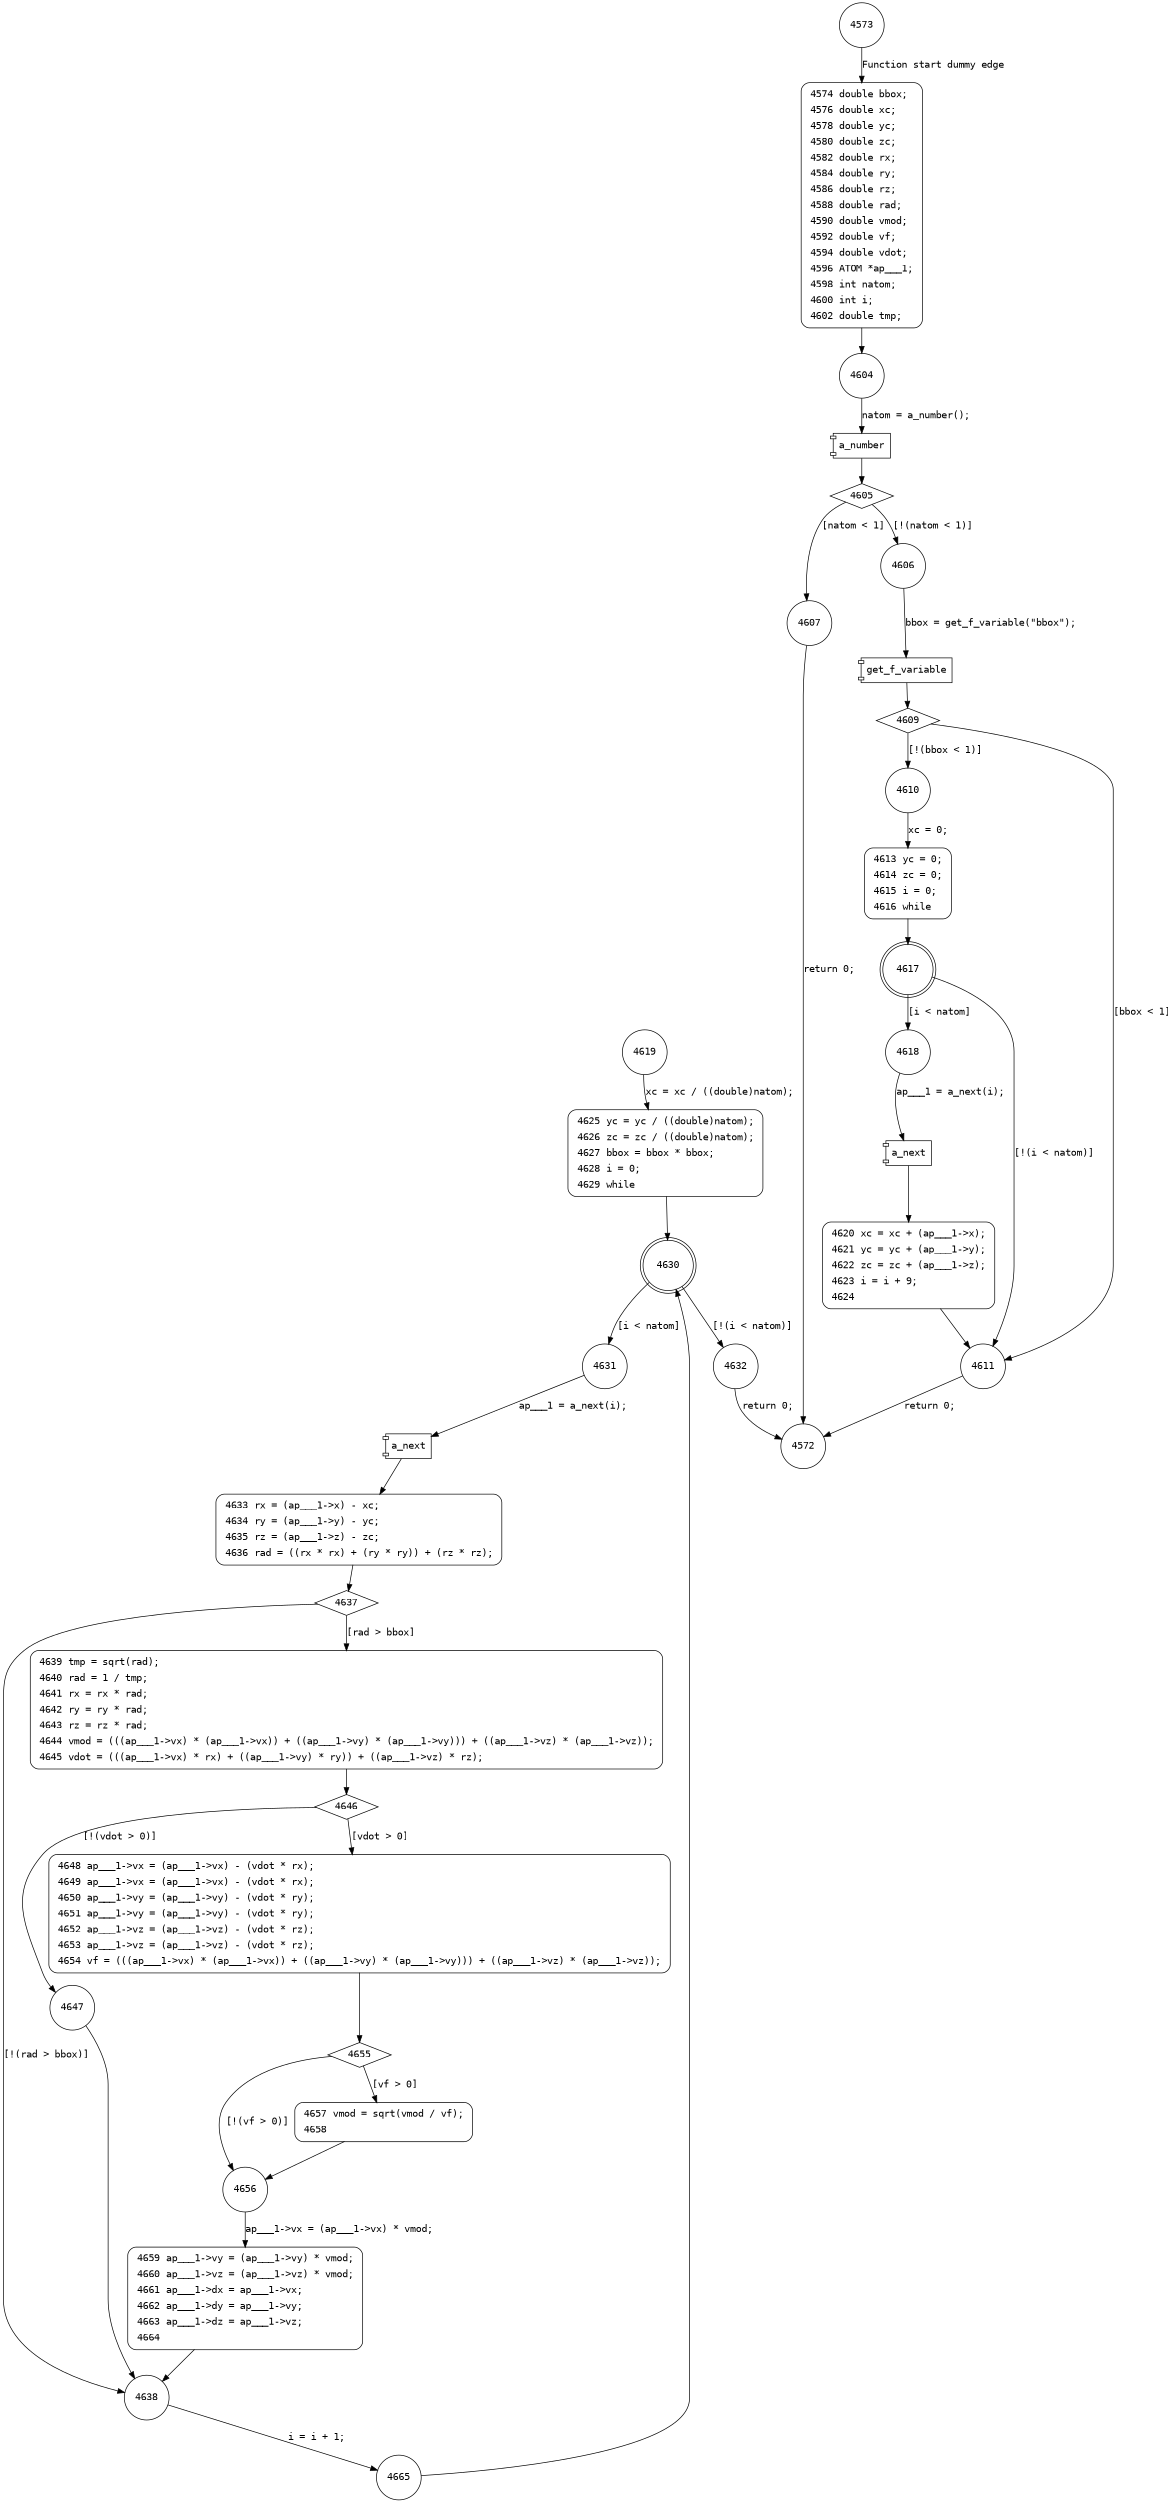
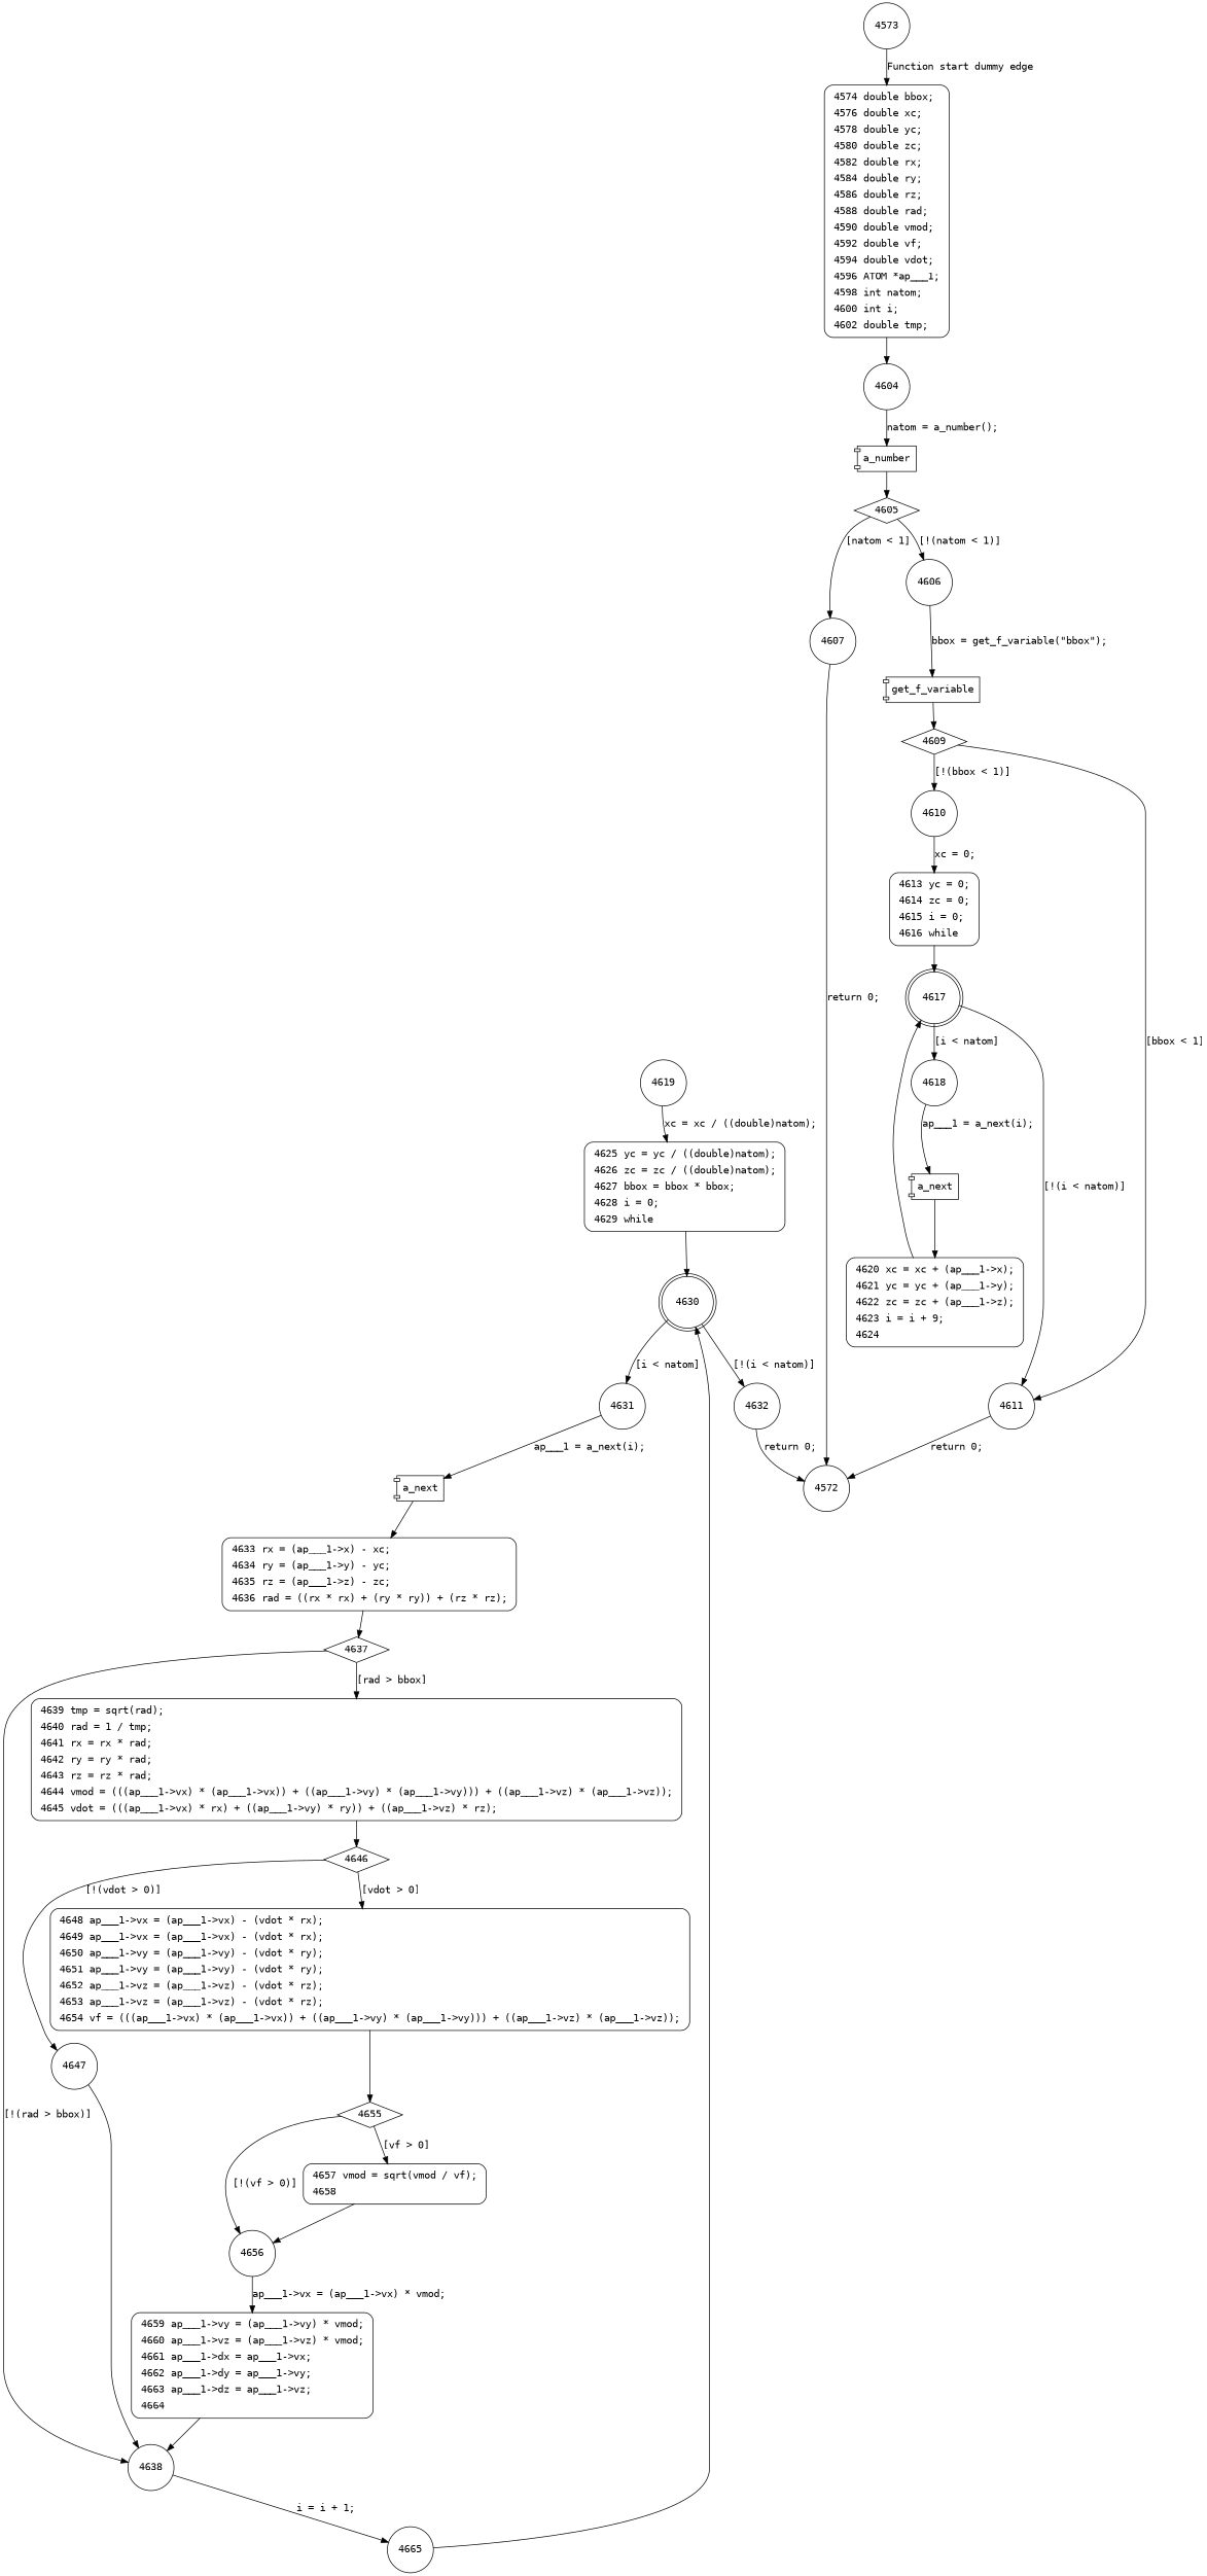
  digraph {
    fontname="DejaVu Sans Mono"
    node [fontname="DejaVu Sans Mono" shape=circle]
    edge [fontname="DejaVu Sans Mono"]
    n1 [fillcolor=white label=<<table border="0" cellborder="0" cellpadding="3" bgcolor="white"><tr><td align="right">4574</td><td align="left">double bbox;</td></tr><tr><td align="right">4576</td><td align="left">double xc;</td></tr><tr><td align="right">4578</td><td align="left">double yc;</td></tr><tr><td align="right">4580</td><td align="left">double zc;</td></tr><tr><td align="right">4582</td><td align="left">double rx;</td></tr><tr><td align="right">4584</td><td align="left">double ry;</td></tr><tr><td align="right">4586</td><td align="left">double rz;</td></tr><tr><td align="right">4588</td><td align="left">double rad;</td></tr><tr><td align="right">4590</td><td align="left">double vmod;</td></tr><tr><td align="right">4592</td><td align="left">double vf;</td></tr><tr><td align="right">4594</td><td align="left">double vdot;</td></tr><tr><td align="right">4596</td><td align="left">ATOM *ap___1;</td></tr><tr><td align="right">4598</td><td align="left">int natom;</td></tr><tr><td align="right">4600</td><td align="left">int i;</td></tr><tr><td align="right">4602</td><td align="left">double tmp;</td></tr></table>> penwidth=1 shape=Mrecord style="filled,bold"]
    4573
    4604
    n4 [label=a_number shape=component]
    4605 [shape=diamond]
    4606
    4607
    n8 [label=get_f_variable shape=component]
    4572
    4609 [shape=diamond]
    4610
    4611
    n13 [fillcolor=white label=<<table border="0" cellborder="0" cellpadding="3" bgcolor="white"><tr><td align="right">4613</td><td align="left">yc = 0;</td></tr><tr><td align="right">4614</td><td align="left">zc = 0;</td></tr><tr><td align="right">4615</td><td align="left">i = 0;</td></tr><tr><td align="right">4616</td><td align="left">while</td></tr></table>> penwidth=1 shape=Mrecord style="filled,bold"]
    4617 [shape=doublecircle]
    4618
    n16 [fillcolor=white label=<<table border="0" cellborder="0" cellpadding="3" bgcolor="white"><tr><td align="right">4625</td><td align="left">yc = yc / ((double)natom);</td></tr><tr><td align="right">4626</td><td align="left">zc = zc / ((double)natom);</td></tr><tr><td align="right">4627</td><td align="left">bbox = bbox * bbox;</td></tr><tr><td align="right">4628</td><td align="left">i = 0;</td></tr><tr><td align="right">4629</td><td align="left">while</td></tr></table>> penwidth=1 shape=Mrecord style="filled,bold"]
    4619
    n18 [label=a_next shape=component]
    4630 [shape=doublecircle]
    n20 [fillcolor=white label=<<table border="0" cellborder="0" cellpadding="3" bgcolor="white"><tr><td align="right">4620</td><td align="left">xc = xc + (ap___1-&gt;x);</td></tr><tr><td align="right">4621</td><td align="left">yc = yc + (ap___1-&gt;y);</td></tr><tr><td align="right">4622</td><td align="left">zc = zc + (ap___1-&gt;z);</td></tr><tr><td align="right">4623</td><td align="left">i = i + 9;</td></tr><tr><td align="right">4624</td><td align="left"></td></tr></table>> penwidth=1 shape=Mrecord style="filled,bold"]
    4632
    4631
    n23 [label=a_next shape=component]
    n24 [fillcolor=white label=<<table border="0" cellborder="0" cellpadding="3" bgcolor="white"><tr><td align="right">4633</td><td align="left">rx = (ap___1-&gt;x) - xc;</td></tr><tr><td align="right">4634</td><td align="left">ry = (ap___1-&gt;y) - yc;</td></tr><tr><td align="right">4635</td><td align="left">rz = (ap___1-&gt;z) - zc;</td></tr><tr><td align="right">4636</td><td align="left">rad = ((rx * rx) + (ry * ry)) + (rz * rz);</td></tr></table>> penwidth=1 shape=Mrecord style="filled,bold"]
    4637 [shape=diamond]
    4638
    n27 [fillcolor=white label=<<table border="0" cellborder="0" cellpadding="3" bgcolor="white"><tr><td align="right">4639</td><td align="left">tmp = sqrt(rad);</td></tr><tr><td align="right">4640</td><td align="left">rad = 1 / tmp;</td></tr><tr><td align="right">4641</td><td align="left">rx = rx * rad;</td></tr><tr><td align="right">4642</td><td align="left">ry = ry * rad;</td></tr><tr><td align="right">4643</td><td align="left">rz = rz * rad;</td></tr><tr><td align="right">4644</td><td align="left">vmod = (((ap___1-&gt;vx) * (ap___1-&gt;vx)) + ((ap___1-&gt;vy) * (ap___1-&gt;vy))) + ((ap___1-&gt;vz) * (ap___1-&gt;vz));</td></tr><tr><td align="right">4645</td><td align="left">vdot = (((ap___1-&gt;vx) * rx) + ((ap___1-&gt;vy) * ry)) + ((ap___1-&gt;vz) * rz);</td></tr></table>> penwidth=1 shape=Mrecord style="filled,bold"]
    4665
    4646 [shape=diamond]
    4647
    n31 [fillcolor=white label=<<table border="0" cellborder="0" cellpadding="3" bgcolor="white"><tr><td align="right">4648</td><td align="left">ap___1-&gt;vx = (ap___1-&gt;vx) - (vdot * rx);</td></tr><tr><td align="right">4649</td><td align="left">ap___1-&gt;vx = (ap___1-&gt;vx) - (vdot * rx);</td></tr><tr><td align="right">4650</td><td align="left">ap___1-&gt;vy = (ap___1-&gt;vy) - (vdot * ry);</td></tr><tr><td align="right">4651</td><td align="left">ap___1-&gt;vy = (ap___1-&gt;vy) - (vdot * ry);</td></tr><tr><td align="right">4652</td><td align="left">ap___1-&gt;vz = (ap___1-&gt;vz) - (vdot * rz);</td></tr><tr><td align="right">4653</td><td align="left">ap___1-&gt;vz = (ap___1-&gt;vz) - (vdot * rz);</td></tr><tr><td align="right">4654</td><td align="left">vf = (((ap___1-&gt;vx) * (ap___1-&gt;vx)) + ((ap___1-&gt;vy) * (ap___1-&gt;vy))) + ((ap___1-&gt;vz) * (ap___1-&gt;vz));</td></tr></table>> penwidth=1 shape=Mrecord style="filled,bold"]
    4655 [shape=diamond]
    4656
    n34 [fillcolor=white label=<<table border="0" cellborder="0" cellpadding="3" bgcolor="white"><tr><td align="right">4657</td><td align="left">vmod = sqrt(vmod / vf);</td></tr><tr><td align="right">4658</td><td align="left"></td></tr></table>> penwidth=1 shape=Mrecord style="filled,bold"]
    n35 [fillcolor=white label=<<table border="0" cellborder="0" cellpadding="3" bgcolor="white"><tr><td align="right">4659</td><td align="left">ap___1-&gt;vy = (ap___1-&gt;vy) * vmod;</td></tr><tr><td align="right">4660</td><td align="left">ap___1-&gt;vz = (ap___1-&gt;vz) * vmod;</td></tr><tr><td align="right">4661</td><td align="left">ap___1-&gt;dx = ap___1-&gt;vx;</td></tr><tr><td align="right">4662</td><td align="left">ap___1-&gt;dy = ap___1-&gt;vy;</td></tr><tr><td align="right">4663</td><td align="left">ap___1-&gt;dz = ap___1-&gt;vz;</td></tr><tr><td align="right">4664</td><td align="left"></td></tr></table>> penwidth=1 shape=Mrecord style="filled,bold"]
    n1 -> 4604
    4573 -> n1 [label="Function start dummy edge"]
    4604 -> n4 [label="natom = a_number();"]
    n4 -> 4605
    4605 -> 4606 [label="[!(natom < 1)]"]
    4605 -> 4607 [label="[natom < 1]"]
    4606 -> n8 [label="bbox = get_f_variable(\"bbox\");"]
    4607 -> 4572 [label="return 0;"]
    n8 -> 4609
    4609 -> 4610 [label="[!(bbox < 1)]"]
    4609 -> 4611 [label="[bbox < 1]"]
    4610 -> n13 [label="xc = 0;"]
    4611 -> 4572 [label="return 0;"]
    n13 -> 4617
    4617 -> 4611 [label="[!(i < natom)]"]
    4617 -> 4618 [label="[i < natom]"]
    4618 -> n18 [label="ap___1 = a_next(i);"]
    n16 -> 4630
    4619 -> n16 [label="xc = xc / ((double)natom);"]
    n18 -> n20
    4630 -> 4632 [label="[!(i < natom)]"]
    4630 -> 4631 [label="[i < natom]"]
-   n20 -> 4611
+   n20 -> 4617
    4632 -> 4572 [label="return 0;"]
    4631 -> n23 [label="ap___1 = a_next(i);"]
    n23 -> n24
    n24 -> 4637
    4637 -> 4638 [label="[!(rad > bbox)]"]
    4637 -> n27 [label="[rad > bbox]"]
    4638 -> 4665 [label="i = i + 1;"]
    n27 -> 4646
    4665 -> 4630
    4646 -> 4647 [label="[!(vdot > 0)]"]
    4646 -> n31 [label="[vdot > 0]"]
    4647 -> 4638
    n31 -> 4655
    4655 -> 4656 [label="[!(vf > 0)]"]
    4655 -> n34 [label="[vf > 0]"]
    4656 -> n35 [label="ap___1->vx = (ap___1->vx) * vmod;"]
    n34 -> 4656
    n35 -> 4638
  }
